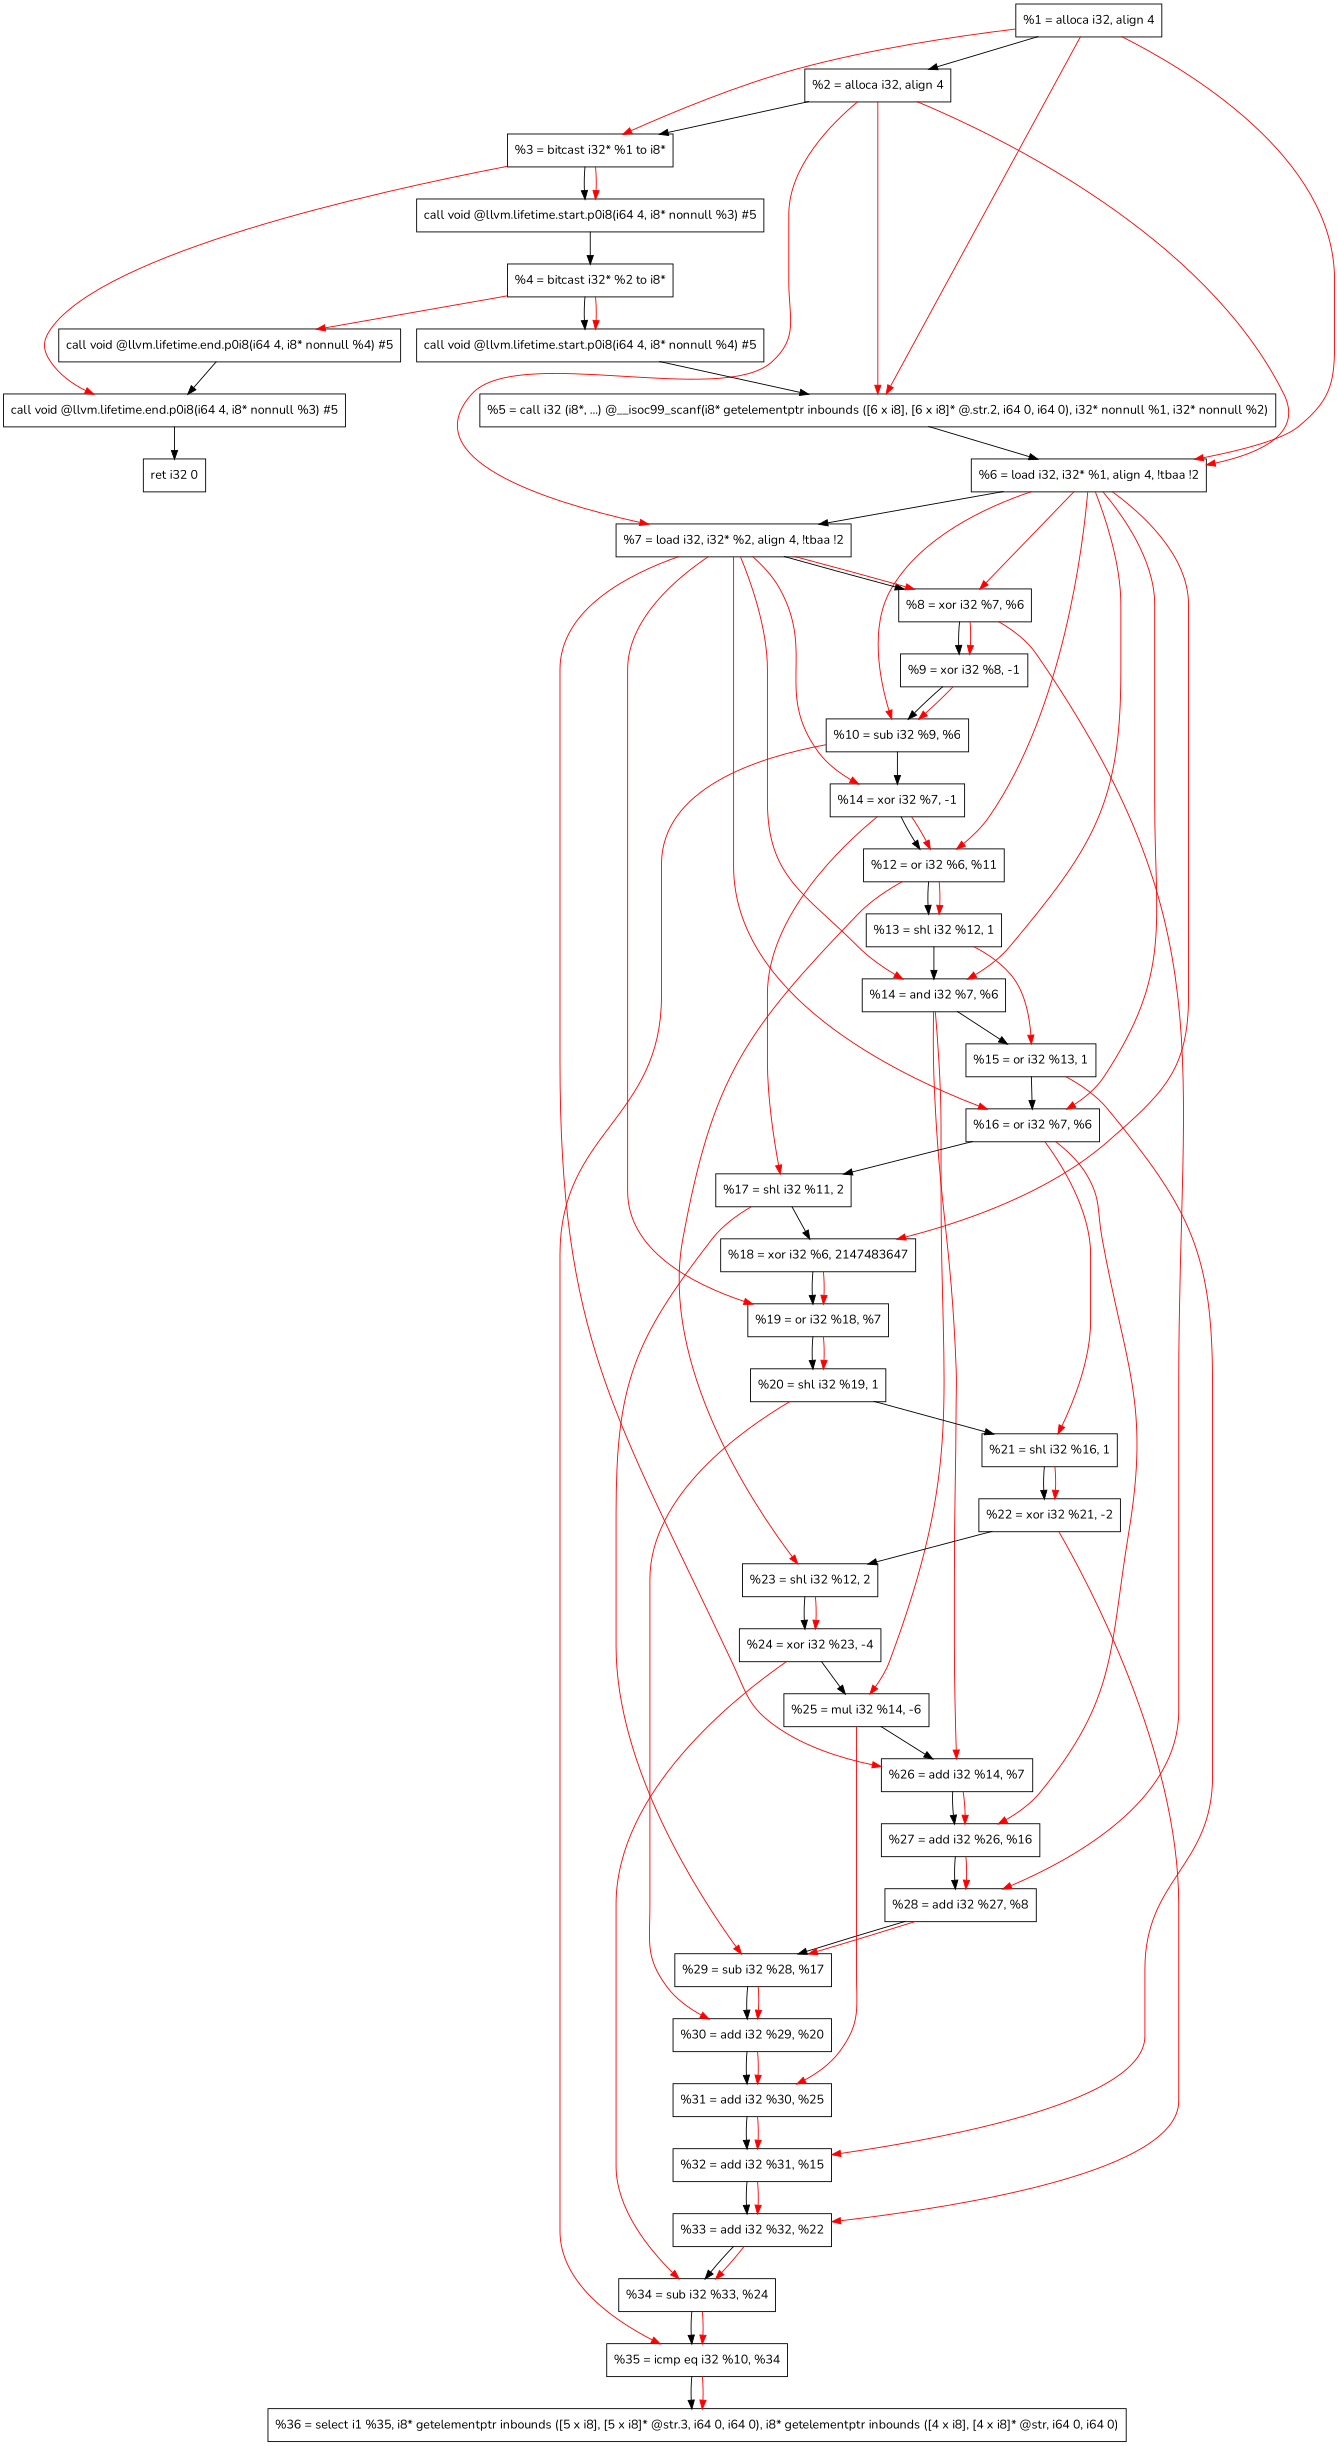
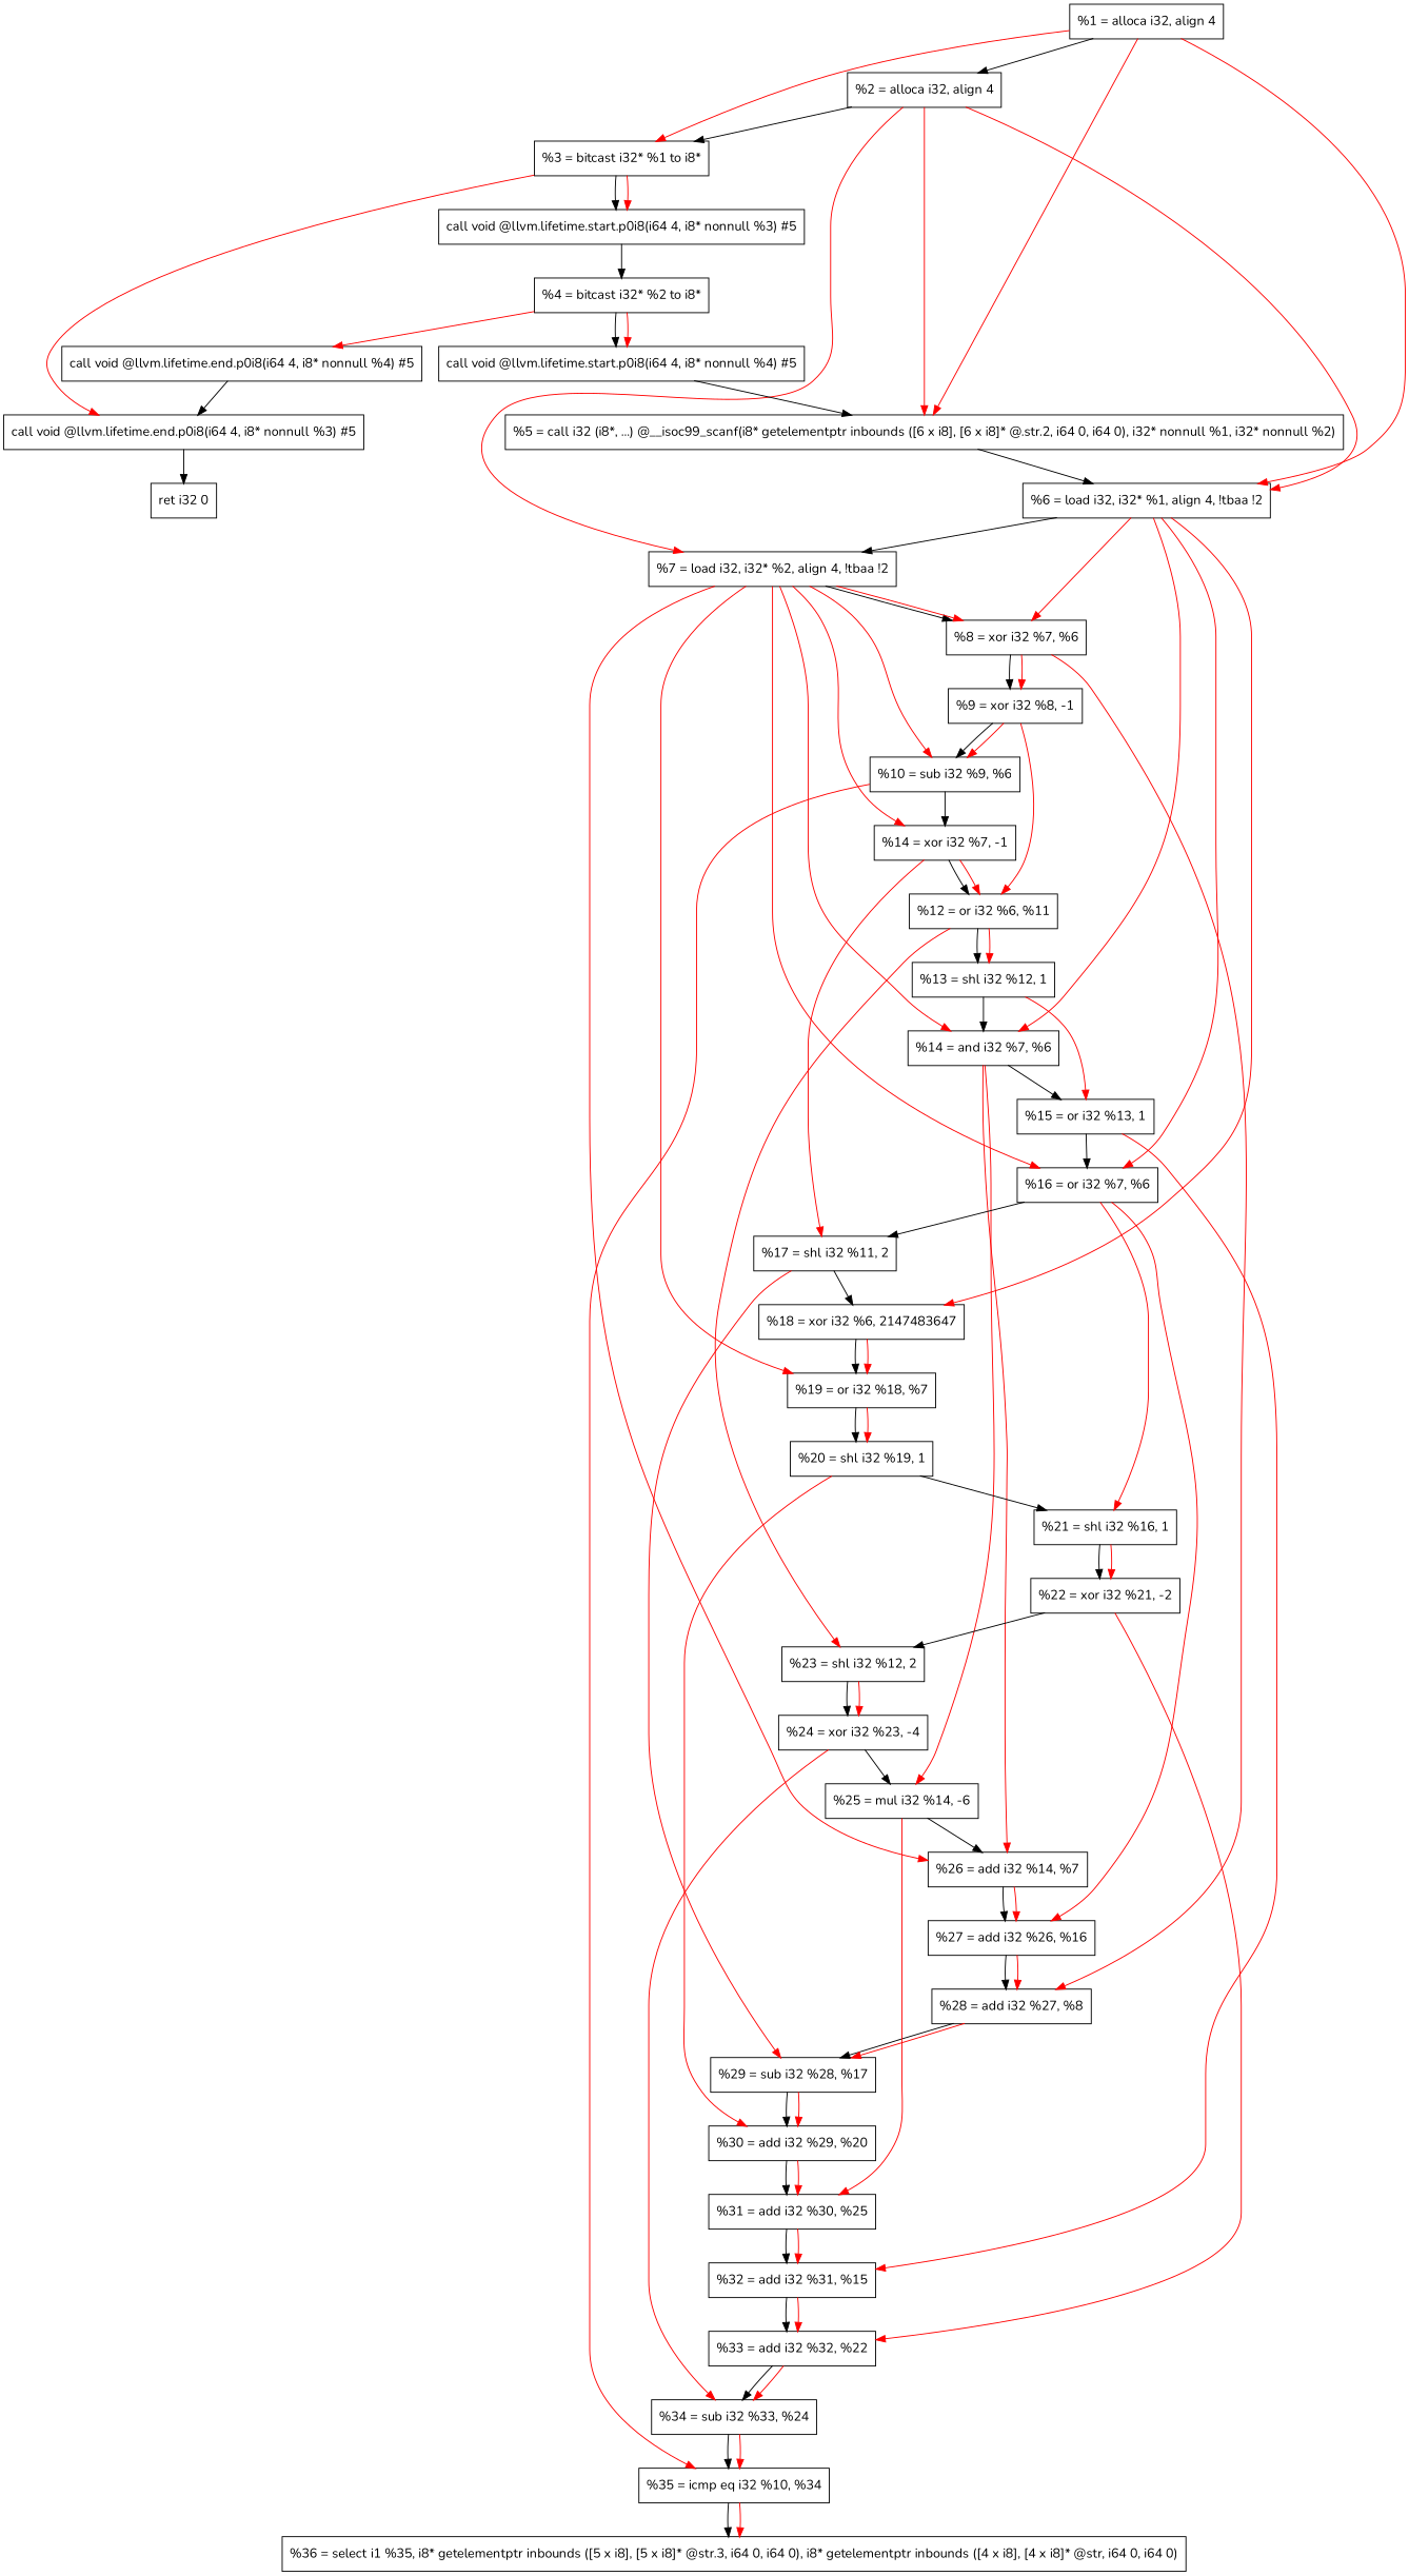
  digraph {
    fontname=Nunito
    node [fontname=Nunito shape=record]
    edge [fontname=Nunito color=red]
    n1 [label="  %1 = alloca i32, align 4"]
    n2 [label="  %2 = alloca i32, align 4"]
    n3 [label="  %3 = bitcast i32* %1 to i8*"]
    n4 [label="  %5 = call i32 (i8*, ...) @__isoc99_scanf(i8* getelementptr inbounds ([6 x i8], [6 x i8]* @.str.2, i64 0, i64 0), i32* nonnull %1, i32* nonnull %2)"]
    n5 [label="  %6 = load i32, i32* %1, align 4, !tbaa !2"]
    n6 [label="  %7 = load i32, i32* %2, align 4, !tbaa !2"]
    n7 [label="  call void @llvm.lifetime.start.p0i8(i64 4, i8* nonnull %3) #5"]
    n8 [label="  call void @llvm.lifetime.end.p0i8(i64 4, i8* nonnull %3) #5"]
    n9 [label="  %8 = xor i32 %7, %6"]
    n10 [label="  %10 = sub i32 %9, %6"]
    n11 [label="  %12 = or i32 %6, %11"]
    n12 [label="  %14 = and i32 %7, %6"]
    n13 [label="  %16 = or i32 %7, %6"]
    n14 [label="  %18 = xor i32 %6, 2147483647"]
    n15 [label="  %4 = bitcast i32* %2 to i8*"]
    n16 [label="  call void @llvm.lifetime.start.p0i8(i64 4, i8* nonnull %4) #5"]
    n17 [label="  call void @llvm.lifetime.end.p0i8(i64 4, i8* nonnull %4) #5"]
    n18 [label="%14 = xor i32 %7, -1"]
    n19 [label="  %19 = or i32 %18, %7"]
    n20 [label="  %26 = add i32 %14, %7"]
    n21 [label="  ret i32 0"]
    n22 [label="  %9 = xor i32 %8, -1"]
    n23 [label="  %28 = add i32 %27, %8"]
    n24 [label="  %35 = icmp eq i32 %10, %34"]
    n25 [label="  %13 = shl i32 %12, 1"]
    n26 [label="  %23 = shl i32 %12, 2"]
    n27 [label="  %15 = or i32 %13, 1"]
    n28 [label="  %25 = mul i32 %14, -6"]
    n29 [label="  %17 = shl i32 %11, 2"]
    n30 [label="  %21 = shl i32 %16, 1"]
    n31 [label="  %27 = add i32 %26, %16"]
    n32 [label="  %20 = shl i32 %19, 1"]
    n33 [label="  %29 = sub i32 %28, %17"]
    n34 [label="  %36 = select i1 %35, i8* getelementptr inbounds ([5 x i8], [5 x i8]* @str.3, i64 0, i64 0), i8* getelementptr inbounds ([4 x i8], [4 x i8]* @str, i64 0, i64 0)"]
    n35 [label="  %24 = xor i32 %23, -4"]
    n36 [label="  %32 = add i32 %31, %15"]
    n37 [label="  %31 = add i32 %30, %25"]
    n38 [label="  %33 = add i32 %32, %22"]
    n39 [label="  %22 = xor i32 %21, -2"]
    n40 [label="  %30 = add i32 %29, %20"]
    n41 [label="  %34 = sub i32 %33, %24"]
    n1 -> n2 [color=""]
    n1 -> n3
    n1 -> n4
    n1 -> n5
    n2 -> n3 [color=""]
    n2 -> n4
    n2 -> n5
    n2 -> n6
    n3 -> n7 [color=""]
    n3 -> n7
    n3 -> n8
    n4 -> n5 [color=""]
    n5 -> n6 [color=""]
    n5 -> n9
-   n5 -> n10
-   n5 -> n11
+   n6 -> n10
+   n22 -> n11
    n5 -> n12
    n5 -> n13
    n5 -> n14
    n6 -> n9 [color=""]
    n6 -> n9
    n6 -> n12
    n6 -> n13
    n6 -> n18
    n6 -> n19
    n6 -> n20
    n7 -> n15 [color=""]
    n8 -> n21 [color=""]
    n9 -> n22 [color=""]
    n9 -> n22
    n9 -> n23
    n10 -> n18 [color=""]
    n10 -> n24
    n11 -> n25 [color=""]
    n11 -> n25
    n11 -> n26
    n12 -> n20
    n12 -> n27 [color=""]
    n12 -> n28
    n13 -> n29 [color=""]
    n13 -> n30
    n13 -> n31
    n14 -> n19 [color=""]
    n14 -> n19
    n15 -> n16 [color=""]
    n15 -> n16
    n15 -> n17
    n16 -> n4 [color=""]
    n17 -> n8 [color=""]
    n18 -> n11 [color=""]
    n18 -> n11
    n18 -> n29
    n19 -> n32 [color=""]
    n19 -> n32
    n20 -> n31 [color=""]
    n20 -> n31
    n22 -> n10 [color=""]
    n22 -> n10
    n23 -> n33 [color=""]
    n23 -> n33
    n24 -> n34 [color=""]
    n24 -> n34
    n25 -> n12 [color=""]
    n25 -> n27
    n26 -> n35 [color=""]
    n26 -> n35
    n27 -> n13 [color=""]
    n27 -> n36
    n28 -> n20 [color=""]
    n28 -> n37
    n29 -> n14 [color=""]
    n29 -> n33
    n30 -> n39 [color=""]
    n30 -> n39
    n31 -> n23 [color=""]
    n31 -> n23
    n32 -> n30 [color=""]
    n32 -> n40
    n33 -> n40 [color=""]
    n33 -> n40
    n35 -> n28 [color=""]
    n35 -> n41
    n36 -> n38 [color=""]
    n36 -> n38
    n37 -> n36 [color=""]
    n37 -> n36
    n38 -> n41 [color=""]
    n38 -> n41
    n39 -> n26 [color=""]
    n39 -> n38
    n40 -> n37 [color=""]
    n40 -> n37
    n41 -> n24 [color=""]
    n41 -> n24
  }
